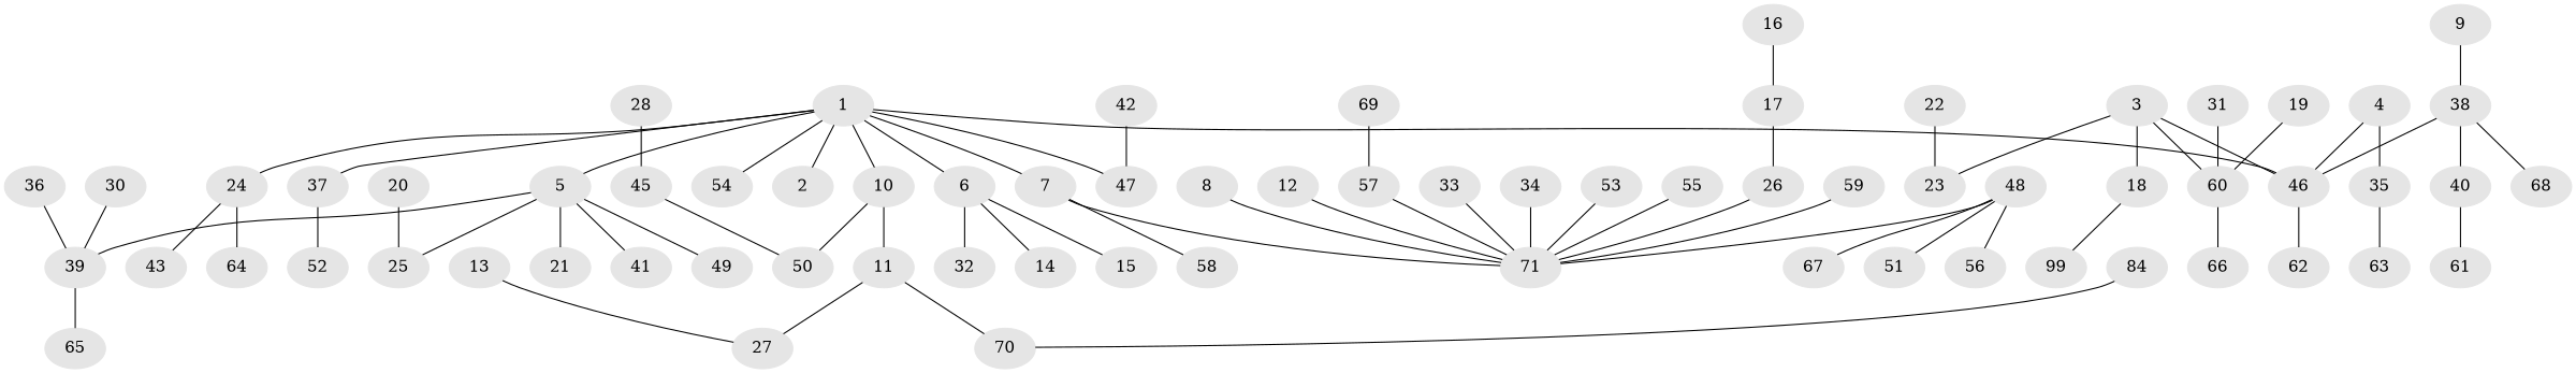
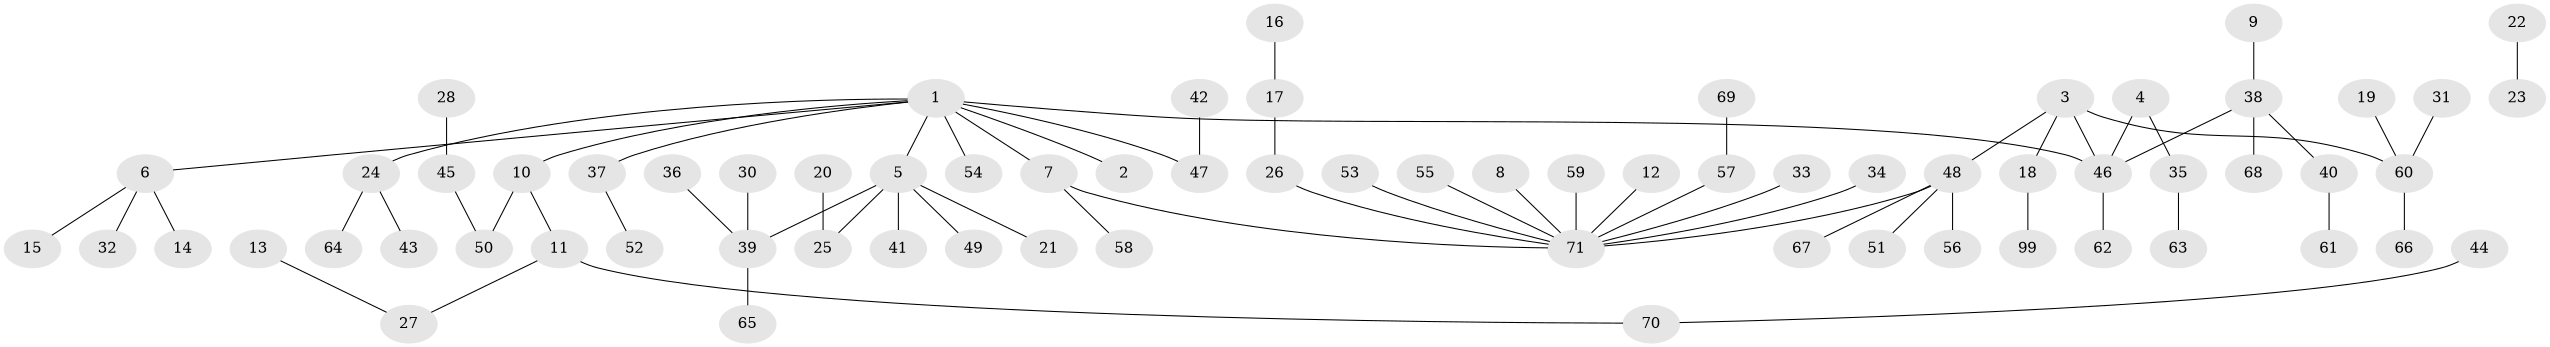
  graph {
    node [color=gray90 style=filled]
    edge [weight=1.0]
    1
    2
    5
    6
    7
    10
    24
    37
    46
    47
    54
    21
    25
    39
    41
    49
    14
    15
    32
    58
    71
    11
    50
    43
    64
    52
    62
    3
    18
    23
    60
    n32 [label=99]
    66
    4
    35
    63
    65
    8
    9
    38
    40
    68
    27
    70
    12
    13
    16
    17
    26
    19
    20
    22
    28
    45
    30
    31
    33
    34
    36
    61
    42
-   44 [label=84]
+   44
    48
    51
    56
    67
    53
    55
    57
    59
    69
    1 -- 2
    1 -- 5
    1 -- 6
    1 -- 7
    1 -- 10
    1 -- 24
    1 -- 37
    1 -- 46
    1 -- 47
    1 -- 54
    5 -- 21
    5 -- 25
    5 -- 39
    5 -- 41
    5 -- 49
    6 -- 14
    6 -- 15
    6 -- 32
    7 -- 58
    7 -- 71
    10 -- 11
    10 -- 50
    24 -- 43
    24 -- 64
    37 -- 52
    46 -- 62
    39 -- 65
    11 -- 27
    11 -- 70
    3 -- 46
    3 -- 18
-   3 -- 23
+   3 -- 48
    3 -- 60
    18 -- n32
    60 -- 66
    4 -- 46
    4 -- 35
    35 -- 63
    8 -- 71
    9 -- 38
    38 -- 46
    38 -- 40
    38 -- 68
    40 -- 61
    12 -- 71
    13 -- 27
    16 -- 17
    17 -- 26
    26 -- 71
    19 -- 60
    20 -- 25
    22 -- 23
    28 -- 45
    45 -- 50
    30 -- 39
    31 -- 60
    33 -- 71
    34 -- 71
    36 -- 39
    42 -- 47
    44 -- 70
    48 -- 71
    48 -- 51
    48 -- 56
    48 -- 67
    53 -- 71
    55 -- 71
    57 -- 71
    59 -- 71
    69 -- 57
  }
